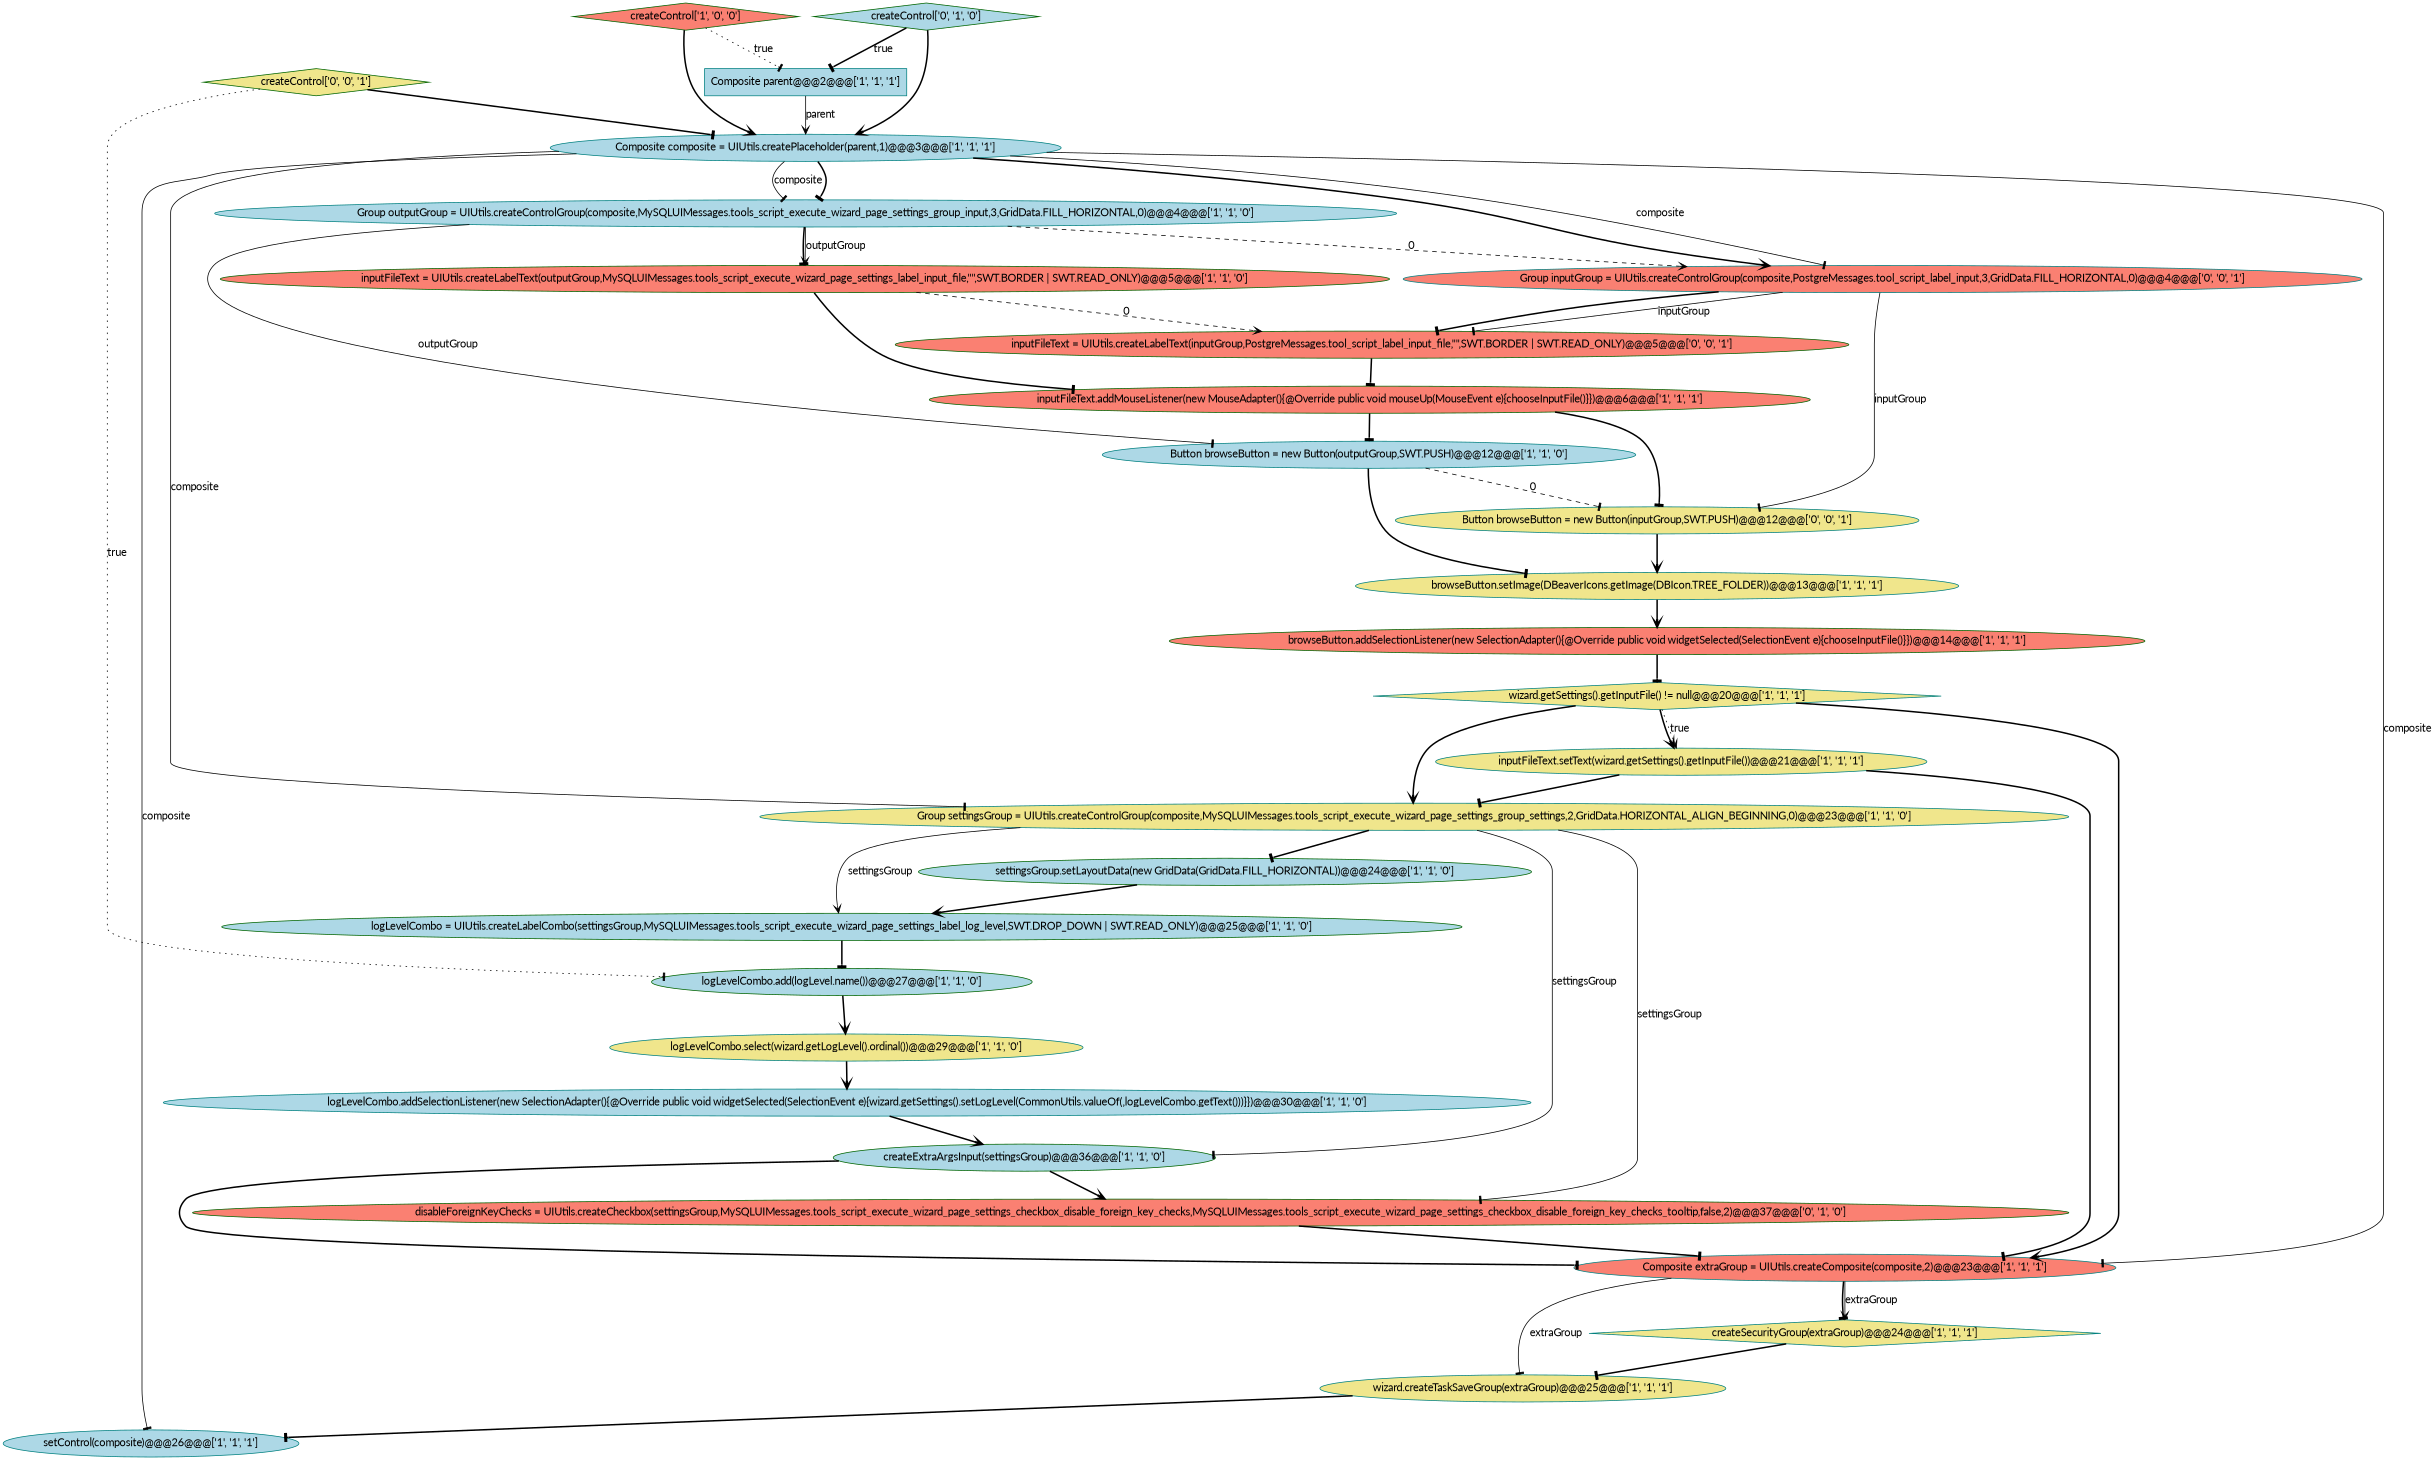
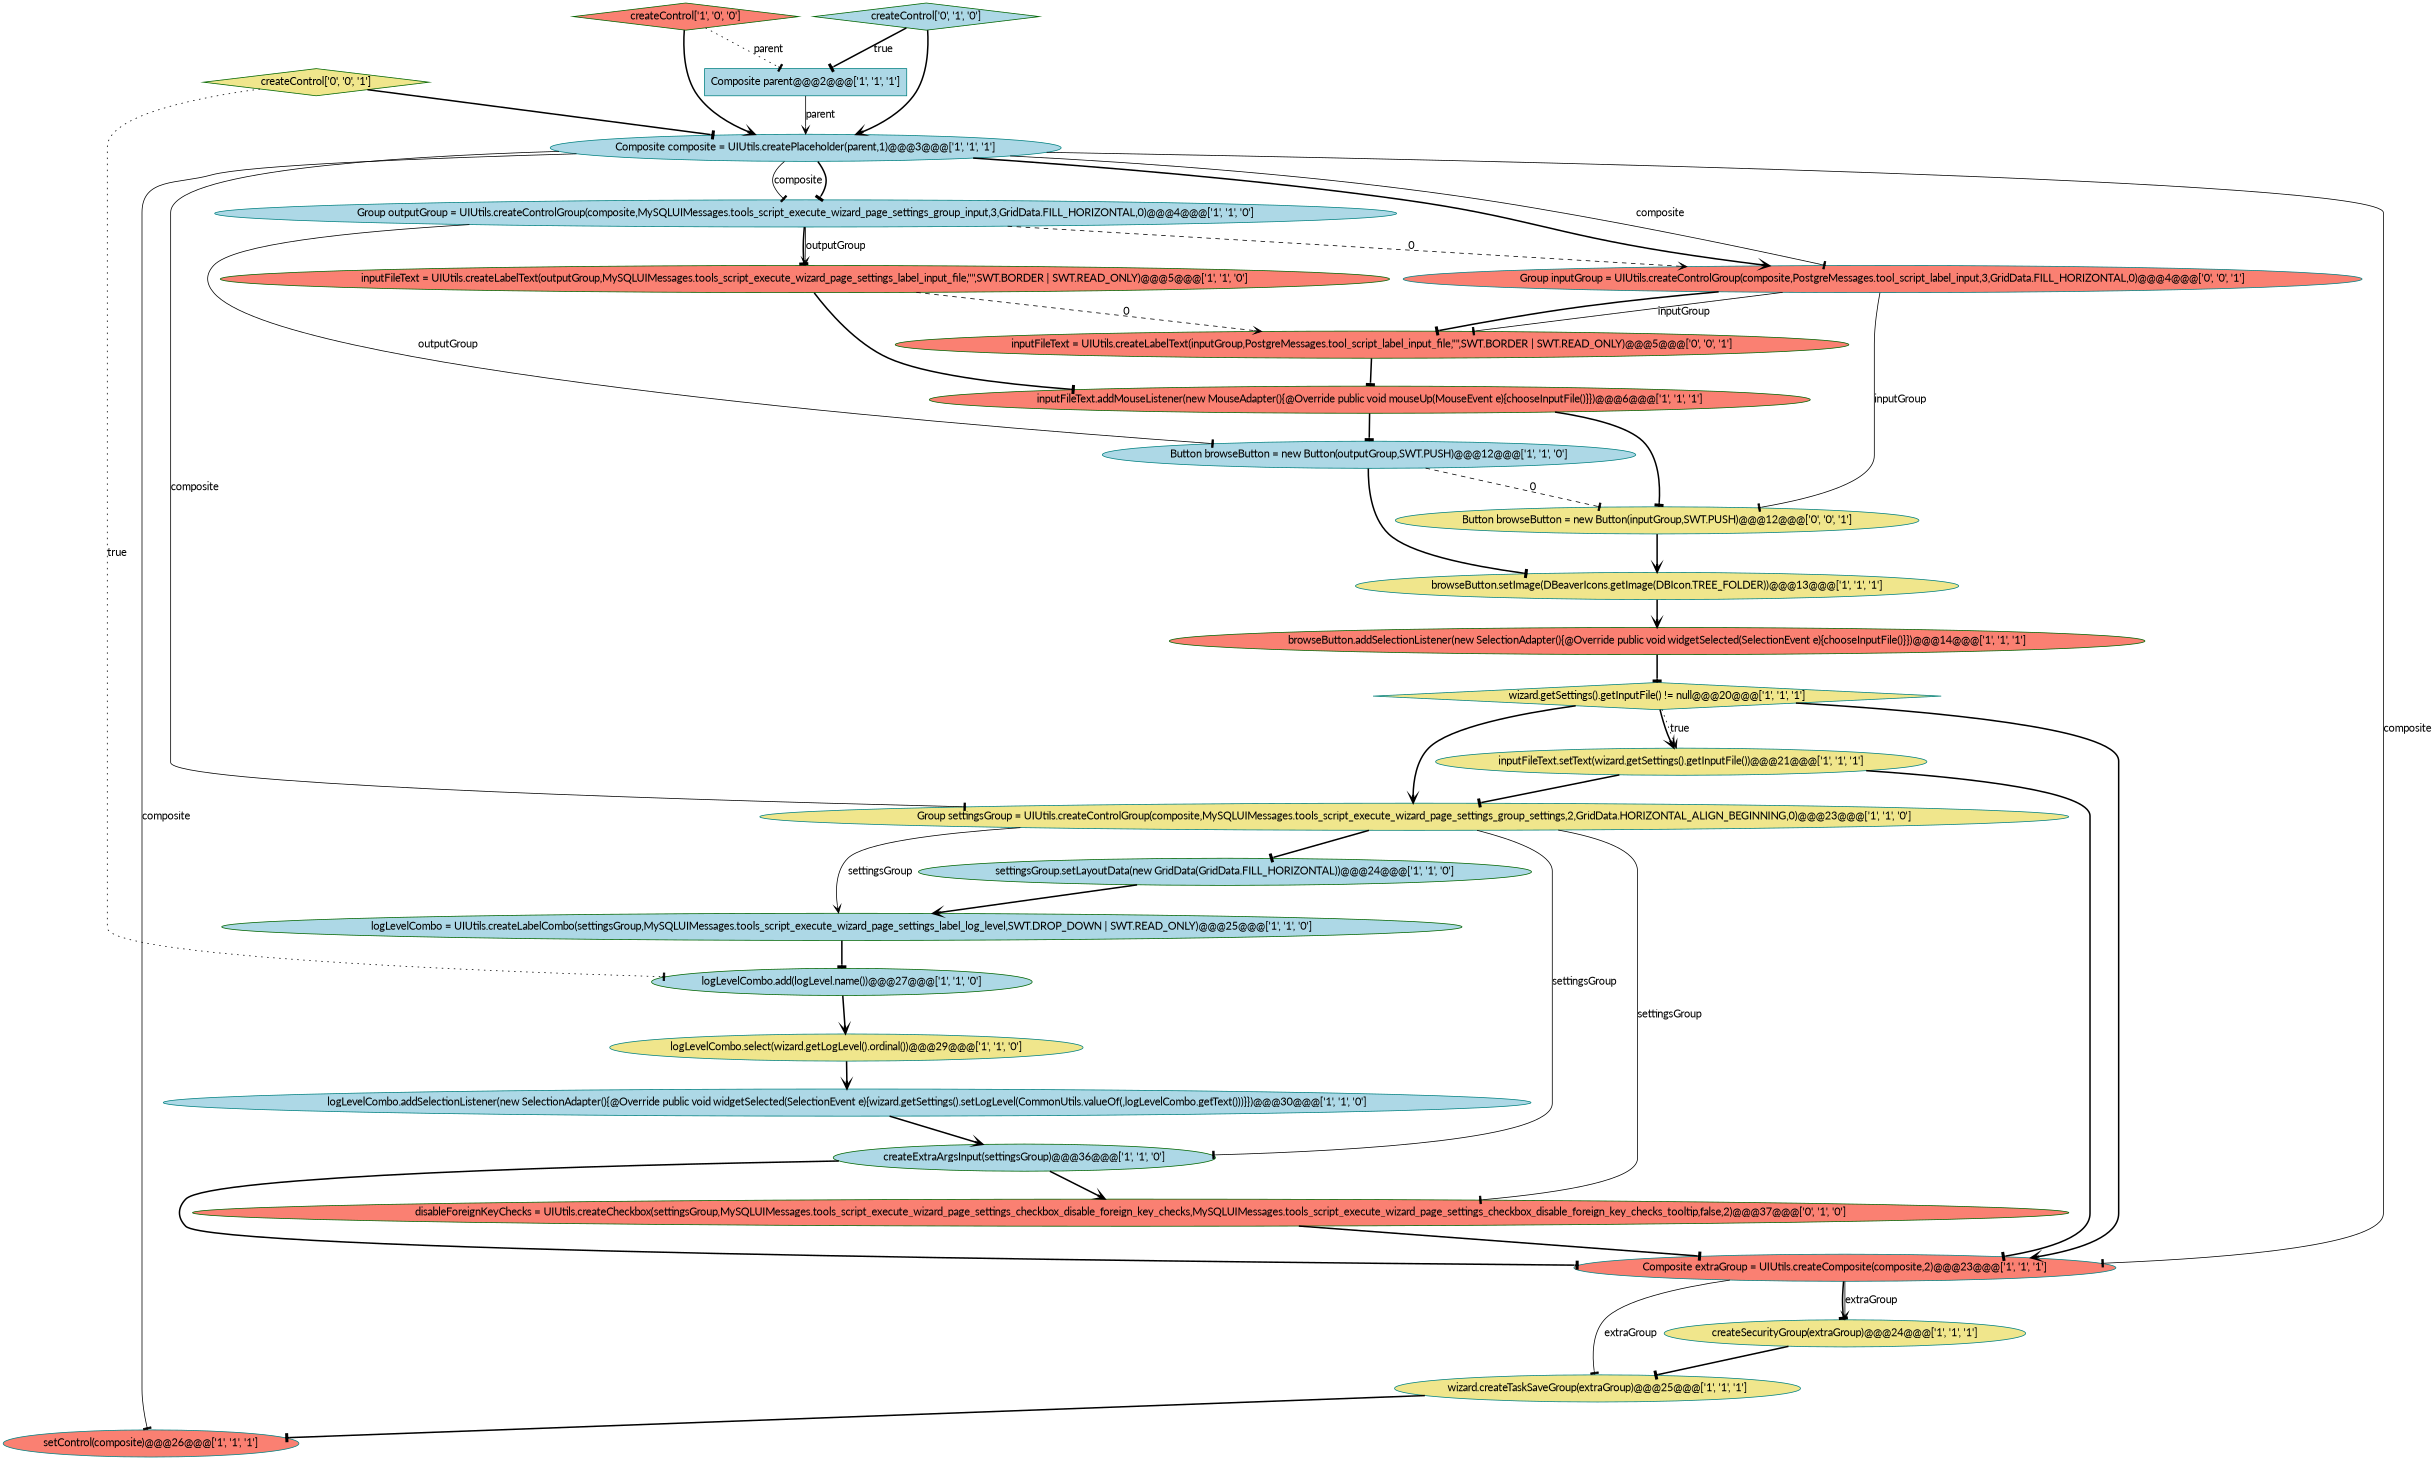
  digraph {
    fontname=Lato
    node [color=teal fillcolor=lightblue fontname=Lato shape=ellipse style=filled]
    edge [arrowhead=tee fontname=Lato style=bold]
    n1 [fillcolor=khaki label="Group settingsGroup = UIUtils.createControlGroup(composite,MySQLUIMessages.tools_script_execute_wizard_page_settings_group_settings,2,GridData.HORIZONTAL_ALIGN_BEGINNING,0)@@@23@@@['1', '1', '0']"]
    n2 [color=darkgreen label="logLevelCombo = UIUtils.createLabelCombo(settingsGroup,MySQLUIMessages.tools_script_execute_wizard_page_settings_label_log_level,SWT.DROP_DOWN | SWT.READ_ONLY)@@@25@@@['1', '1', '0']"]
    n3 [color=darkgreen fillcolor=salmon label="disableForeignKeyChecks = UIUtils.createCheckbox(settingsGroup,MySQLUIMessages.tools_script_execute_wizard_page_settings_checkbox_disable_foreign_key_checks,MySQLUIMessages.tools_script_execute_wizard_page_settings_checkbox_disable_foreign_key_checks_tooltip,false,2)@@@37@@@['0', '1', '0']"]
    n4 [color=darkgreen label="createExtraArgsInput(settingsGroup)@@@36@@@['1', '1', '0']"]
    n5 [color=darkgreen label="settingsGroup.setLayoutData(new GridData(GridData.FILL_HORIZONTAL))@@@24@@@['1', '1', '0']"]
    n6 [color=darkgreen label="logLevelCombo.add(logLevel.name())@@@27@@@['1', '1', '0']"]
    n7 [fillcolor=salmon label="Composite extraGroup = UIUtils.createComposite(composite,2)@@@23@@@['1', '1', '1']"]
    n8 [fillcolor=khaki label="inputFileText.setText(wizard.getSettings().getInputFile())@@@21@@@['1', '1', '1']"]
    n9 [fillcolor=khaki label="wizard.createTaskSaveGroup(extraGroup)@@@25@@@['1', '1', '1']"]
-   n10 [fillcolor=khaki label="createSecurityGroup(extraGroup)@@@24@@@['1', '1', '1']" shape=diamond]
+   n10 [fillcolor=khaki label="createSecurityGroup(extraGroup)@@@24@@@['1', '1', '1']"]
    n11 [color=darkgreen fillcolor=khaki label="createControl['0', '0', '1']" shape=diamond]
    n12 [label="Composite composite = UIUtils.createPlaceholder(parent,1)@@@3@@@['1', '1', '1']"]
    n13 [label="Composite parent@@@2@@@['1', '1', '1']" shape=box]
-   n14 [label="setControl(composite)@@@26@@@['1', '1', '1']"]
+   n14 [fillcolor=salmon label="setControl(composite)@@@26@@@['1', '1', '1']"]
    n15 [fillcolor=salmon label="Group inputGroup = UIUtils.createControlGroup(composite,PostgreMessages.tool_script_label_input,3,GridData.FILL_HORIZONTAL,0)@@@4@@@['0', '0', '1']"]
    n16 [label="Group outputGroup = UIUtils.createControlGroup(composite,MySQLUIMessages.tools_script_execute_wizard_page_settings_group_input,3,GridData.FILL_HORIZONTAL,0)@@@4@@@['1', '1', '0']"]
    n17 [fillcolor=khaki label="logLevelCombo.select(wizard.getLogLevel().ordinal())@@@29@@@['1', '1', '0']"]
    n18 [label="logLevelCombo.addSelectionListener(new SelectionAdapter(){@Override public void widgetSelected(SelectionEvent e){wizard.getSettings().setLogLevel(CommonUtils.valueOf(,logLevelCombo.getText()))}})@@@30@@@['1', '1', '0']"]
    n19 [color=darkgreen fillcolor=salmon label="inputFileText.addMouseListener(new MouseAdapter(){@Override public void mouseUp(MouseEvent e){chooseInputFile()}})@@@6@@@['1', '1', '1']"]
    n20 [fillcolor=khaki label="Button browseButton = new Button(inputGroup,SWT.PUSH)@@@12@@@['0', '0', '1']"]
    n21 [label="Button browseButton = new Button(outputGroup,SWT.PUSH)@@@12@@@['1', '1', '0']"]
    n22 [fillcolor=khaki label="browseButton.setImage(DBeaverIcons.getImage(DBIcon.TREE_FOLDER))@@@13@@@['1', '1', '1']"]
    n23 [color=darkgreen fillcolor=salmon label="browseButton.addSelectionListener(new SelectionAdapter(){@Override public void widgetSelected(SelectionEvent e){chooseInputFile()}})@@@14@@@['1', '1', '1']"]
    n24 [color=darkgreen fillcolor=salmon label="inputFileText = UIUtils.createLabelText(inputGroup,PostgreMessages.tool_script_label_input_file,\"\",SWT.BORDER | SWT.READ_ONLY)@@@5@@@['0', '0', '1']"]
    n25 [fillcolor=khaki label="wizard.getSettings().getInputFile() != null@@@20@@@['1', '1', '1']" shape=diamond]
    n26 [color=darkgreen fillcolor=salmon label="inputFileText = UIUtils.createLabelText(outputGroup,MySQLUIMessages.tools_script_execute_wizard_page_settings_label_input_file,\"\",SWT.BORDER | SWT.READ_ONLY)@@@5@@@['1', '1', '0']"]
    n27 [color=darkgreen fillcolor=salmon label="createControl['1', '0', '0']" shape=diamond]
    n28 [color=darkgreen label="createControl['0', '1', '0']" shape=diamond]
    n1 -> n2 [arrowhead=vee label=settingsGroup style=solid]
    n1 -> n3 [label=settingsGroup style=solid]
    n1 -> n4 [label=settingsGroup style=solid]
    n1 -> n5
    n2 -> n6
    n3 -> n7
    n4 -> n3 [arrowhead=vee]
    n4 -> n7
    n5 -> n2 [arrowhead=vee]
    n6 -> n17 [arrowhead=vee]
    n7 -> n9 [label=extraGroup style=solid]
    n7 -> n10
    n7 -> n10 [arrowhead=vee label=extraGroup style=solid]
    n8 -> n1
    n8 -> n7
    n9 -> n14
    n10 -> n9
    n11 -> n6 [label=true style=dotted]
    n11 -> n12
    n12 -> n1 [label=composite style=solid]
    n12 -> n7 [label=composite style=solid]
    n12 -> n14 [label=composite style=solid]
    n12 -> n15 [arrowhead=vee]
    n12 -> n15 [label=composite style=solid]
    n12 -> n16
    n12 -> n16 [label=composite style=solid]
    n13 -> n12 [arrowhead=vee label=parent style=solid]
    n15 -> n20 [label=inputGroup style=solid]
    n15 -> n24
    n15 -> n24 [label=inputGroup style=solid]
    n16 -> n15 [arrowhead=vee label=0 style=dashed]
    n16 -> n21 [label=outputGroup style=solid]
    n16 -> n26
    n16 -> n26 [arrowhead=vee label=outputGroup style=solid]
    n17 -> n18 [arrowhead=vee]
    n18 -> n4 [arrowhead=vee]
    n19 -> n20
    n19 -> n21
    n20 -> n22 [arrowhead=vee]
    n21 -> n20 [label=0 style=dashed]
    n21 -> n22
    n22 -> n23 [arrowhead=vee]
    n23 -> n25
    n24 -> n19
    n25 -> n1 [arrowhead=vee]
    n25 -> n7 [arrowhead=vee]
    n25 -> n8 [arrowhead=vee]
    n25 -> n8 [arrowhead=vee label=true style=dotted]
    n26 -> n19
    n26 -> n24 [arrowhead=vee label=0 style=dashed]
    n27 -> n12 [arrowhead=vee]
-   n27 -> n13 [label=true style=dotted]
+   n27 -> n13 [label=parent style=dotted]
    n28 -> n12 [arrowhead=vee]
    n28 -> n13 [label=true]
  }
